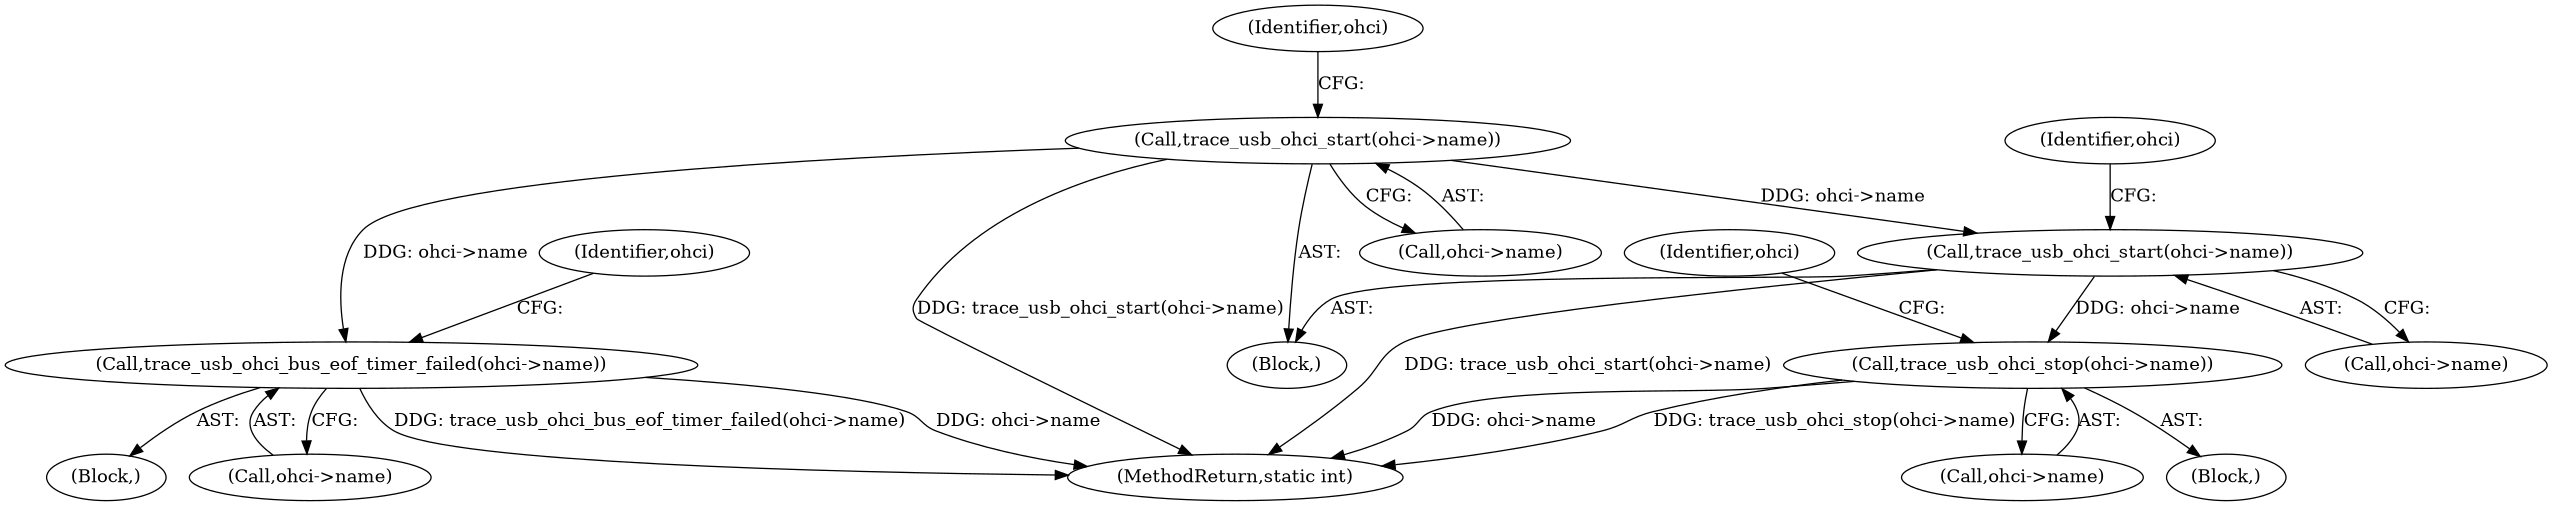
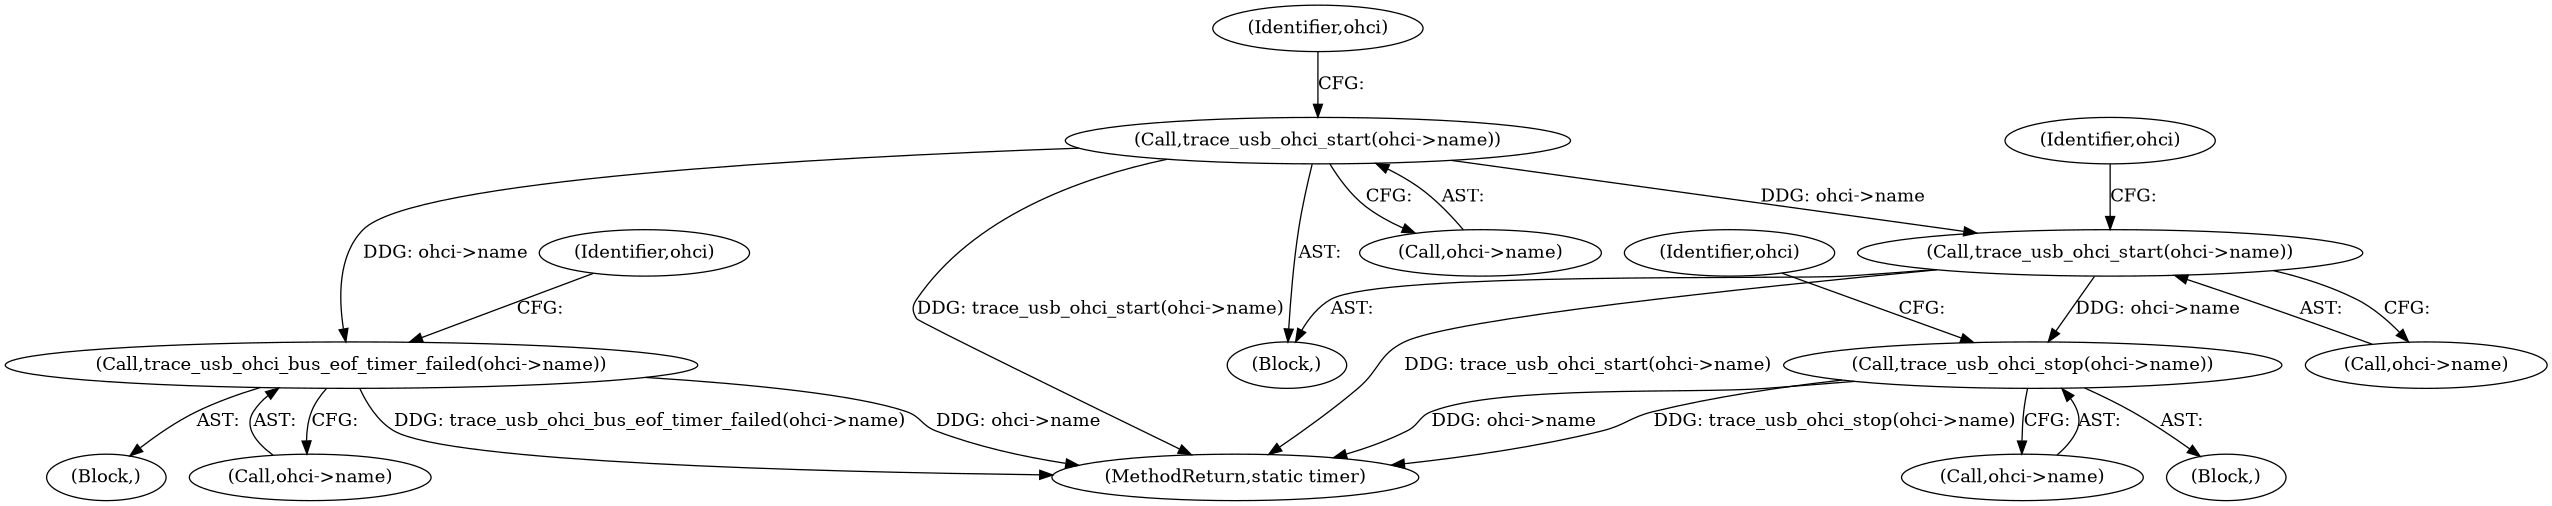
  digraph {
    n1 [label="(Call,trace_usb_ohci_start(ohci->name))"]
    n2 [label="(Call,trace_usb_ohci_bus_eof_timer_failed(ohci->name))"]
    n3 [label="(Call,trace_usb_ohci_start(ohci->name))"]
-   n4 [label="(MethodReturn,static int)"]
+   n4 [label="(MethodReturn,static timer)"]
    n5 [label="(Call,ohci->name)"]
    n6 [label="(Block,)"]
    n7 [label="(Call,ohci->name)"]
    n8 [label="(Block,)"]
    n9 [label="(Call,trace_usb_ohci_stop(ohci->name))"]
    n10 [label="(Call,ohci->name)"]
    n11 [label="(Call,ohci->name)"]
    n12 [label="(Block,)"]
    n13 [label="(Identifier,ohci)"]
    n14 [label="(Identifier,ohci)"]
    n15 [label="(Identifier,ohci)"]
    n16 [label="(Identifier,ohci)"]
    n1 -> n2 [label="DDG: ohci->name"]
    n1 -> n3 [label="DDG: ohci->name"]
    n1 -> n4 [label="DDG: trace_usb_ohci_start(ohci->name)"]
    n1 -> n5 [label="CFG: "]
    n1 -> n6 [label="AST: "]
    n2 -> n4 [label="DDG: trace_usb_ohci_bus_eof_timer_failed(ohci->name)"]
    n2 -> n4 [label="DDG: ohci->name"]
    n2 -> n7 [label="CFG: "]
    n2 -> n8 [label="AST: "]
    n3 -> n4 [label="DDG: trace_usb_ohci_start(ohci->name)"]
    n3 -> n6 [label="AST: "]
    n3 -> n9 [label="DDG: ohci->name"]
    n3 -> n10 [label="CFG: "]
    n5 -> n1 [label="AST: "]
    n7 -> n2 [label="AST: "]
    n9 -> n4 [label="DDG: trace_usb_ohci_stop(ohci->name)"]
    n9 -> n4 [label="DDG: ohci->name"]
    n9 -> n11 [label="CFG: "]
    n9 -> n12 [label="AST: "]
    n10 -> n3 [label="AST: "]
    n11 -> n9 [label="AST: "]
    n13 -> n9 [label="CFG: "]
    n14 -> n2 [label="CFG: "]
    n15 -> n3 [label="CFG: "]
    n16 -> n1 [label="CFG: "]
  }
